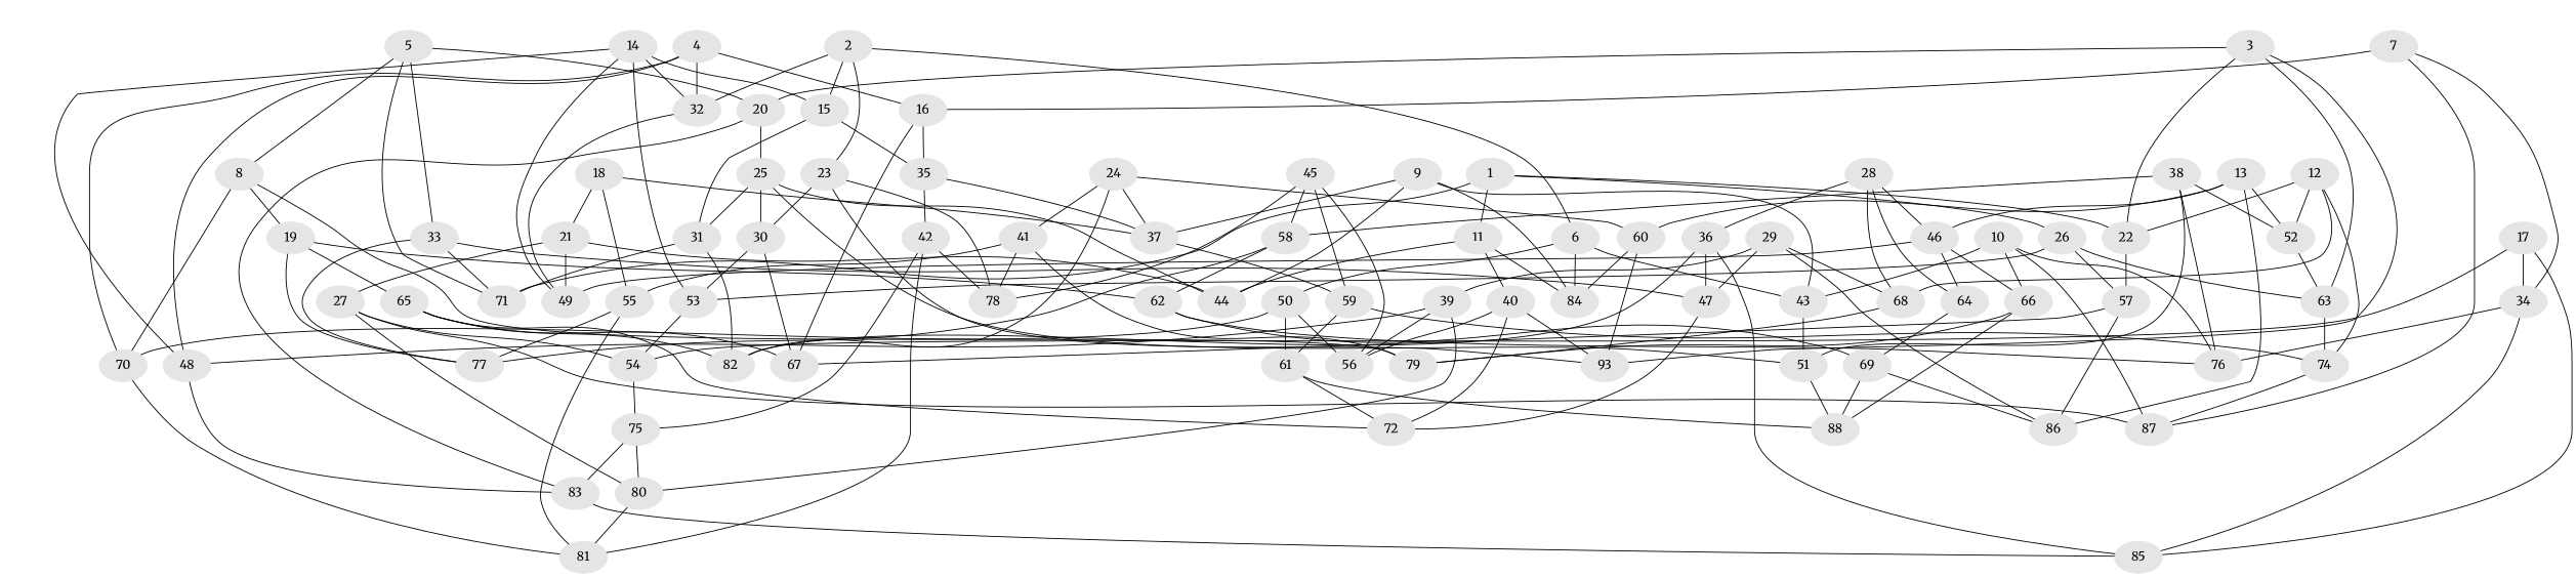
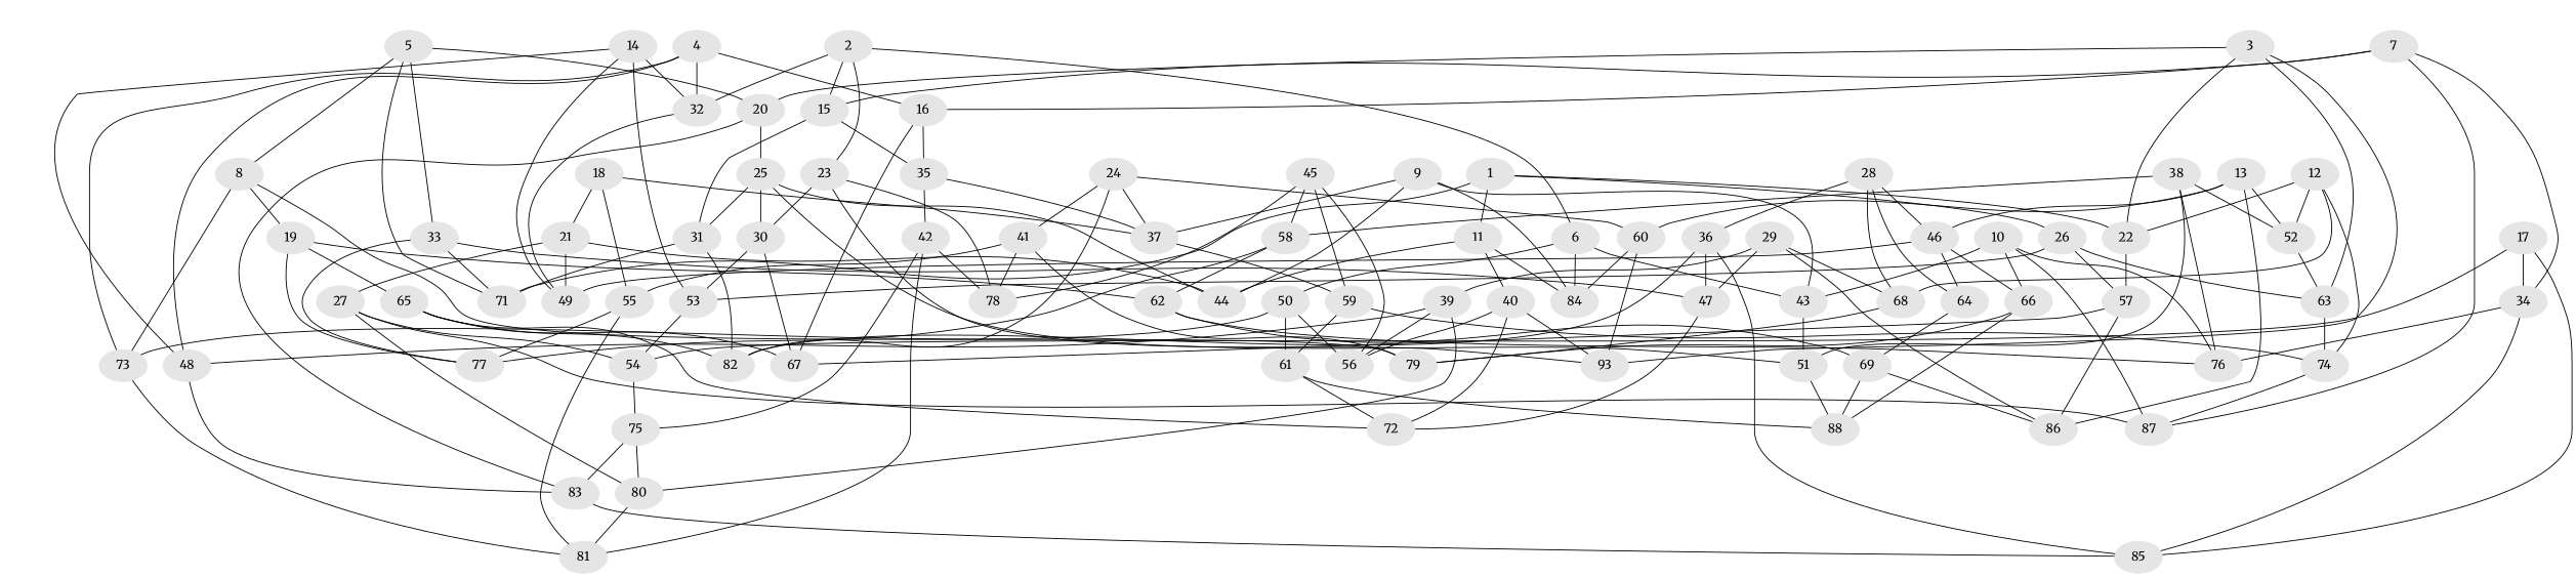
  graph {
    fontname=Merriweather
    node [color=gray90 fontname=Merriweather style=filled]
    edge [fontname=Merriweather]
    1
    11
    22
    26
    71
    84
    44
    40
    57
    63
    53
    2
    6
    15
    23
    32
    43
    50
    31
    35
    n21 [label=93]
    30
    78
    49
    3
    20
    25
    83
    74
    4
    16
    48
-   70
+   70 [label=73]
    67
    81
    5
    8
    33
    19
    79
    77
    47
    51
    56
    61
    7
    34
    87
    76
    85
    62
    65
    9
    37
    18
    21
    55
    10
    66
    88
    72
    12
    52
    68
    13
    60
    86
    46
    64
    69
    14
    54
    82
    42
    17
    75
    27
    59
    80
    24
    41
    28
    36
    29
    39
    38
    58
    45
    1 -- 11
    1 -- 22
    1 -- 26
    1 -- 71
    11 -- 84
    11 -- 44
    11 -- 40
    22 -- 57
    26 -- 57
    26 -- 63
    26 -- 53
    40 -- n21
    40 -- 56
    40 -- 72
    57 -- 67
    57 -- 86
    63 -- 74
    53 -- 54
    2 -- 6
    2 -- 15
    2 -- 23
    2 -- 32
    6 -- 84
    6 -- 43
    6 -- 50
    15 -- 31
    15 -- 35
    23 -- n21
    23 -- 30
    23 -- 78
    32 -- 49
    43 -- 51
    50 -- 70
    50 -- 56
    50 -- 61
    31 -- 71
    31 -- 82
    35 -- 37
    35 -- 42
    30 -- 53
    30 -- 67
    3 -- 22
    3 -- 63
    3 -- n21
    3 -- 20
    20 -- 25
    20 -- 83
    25 -- 44
    25 -- 31
    25 -- 30
    25 -- 51
    83 -- 85
    74 -- 87
    4 -- 32
    4 -- 16
    4 -- 48
    4 -- 70
    16 -- 35
    16 -- 67
    48 -- 83
    70 -- 81
    5 -- 71
    5 -- 20
    5 -- 8
    5 -- 33
    8 -- 70
    8 -- 19
    8 -- 79
    33 -- 71
    33 -- 77
    33 -- 47
    19 -- 77
    19 -- 62
    19 -- 65
    47 -- 72
    51 -- 88
    61 -- 88
    61 -- 72
-   14 -- 15
+   7 -- 15
    7 -- 16
    7 -- 34
    7 -- 87
    34 -- 76
    34 -- 85
    62 -- 76
    62 -- 69
    65 -- 67
    65 -- 72
    65 -- 82
    9 -- 84
    9 -- 44
    9 -- 43
    9 -- 37
    37 -- 59
    18 -- 37
    18 -- 21
    18 -- 55
    21 -- 44
    21 -- 49
    21 -- 27
    55 -- 81
    55 -- 77
    10 -- 43
    10 -- 87
    10 -- 76
    10 -- 66
    66 -- 79
    66 -- 88
    12 -- 22
    12 -- 74
    12 -- 52
    12 -- 68
    52 -- 63
    68 -- 79
    13 -- 52
    13 -- 60
    13 -- 86
    13 -- 46
    60 -- 84
    60 -- n21
    46 -- 49
    46 -- 66
    46 -- 64
    64 -- 69
    69 -- 88
    69 -- 86
    14 -- 53
    14 -- 32
    14 -- 49
    14 -- 48
    54 -- 75
    42 -- 78
    42 -- 81
    42 -- 75
    17 -- 34
    17 -- 85
    17 -- 54
    75 -- 83
    75 -- 80
    27 -- 87
    27 -- 54
    27 -- 80
    59 -- 74
    59 -- 61
    80 -- 81
    24 -- 37
    24 -- 60
    24 -- 82
    24 -- 41
    41 -- 78
    41 -- 79
    41 -- 55
    28 -- 68
    28 -- 46
    28 -- 64
    28 -- 36
    36 -- 47
    36 -- 85
    36 -- 82
    29 -- 47
    29 -- 68
    29 -- 86
    29 -- 39
    39 -- 48
    39 -- 56
    39 -- 80
    38 -- 51
    38 -- 76
    38 -- 52
    38 -- 58
    58 -- 77
    58 -- 62
    45 -- 78
    45 -- 56
    45 -- 59
    45 -- 58
  }
